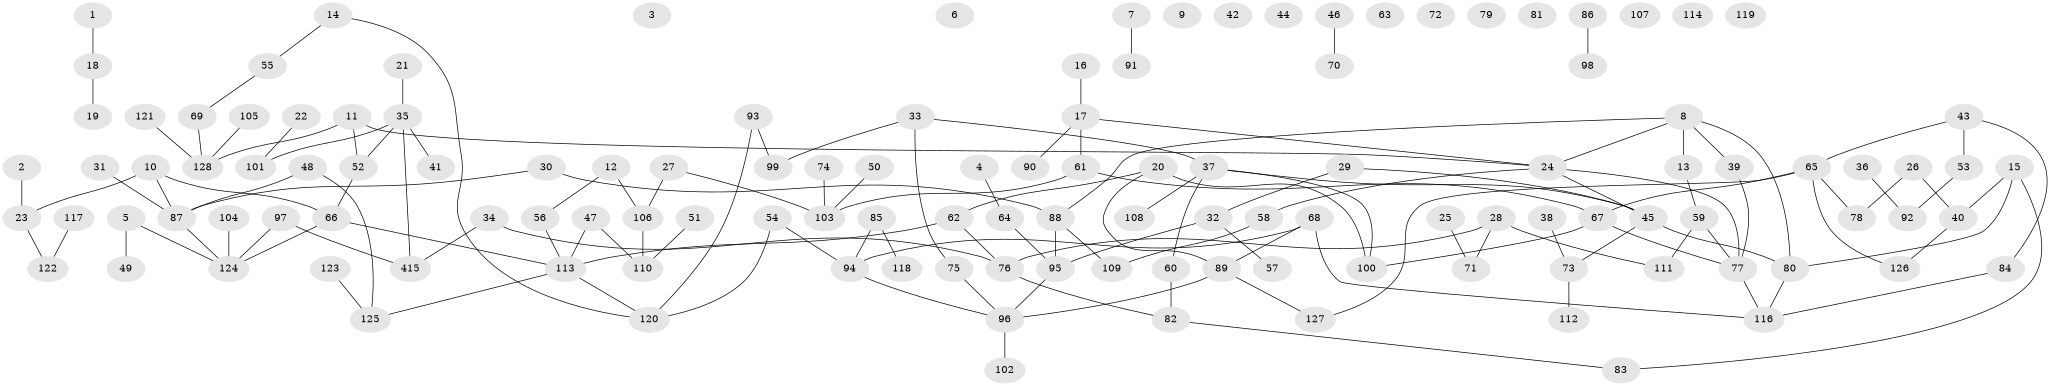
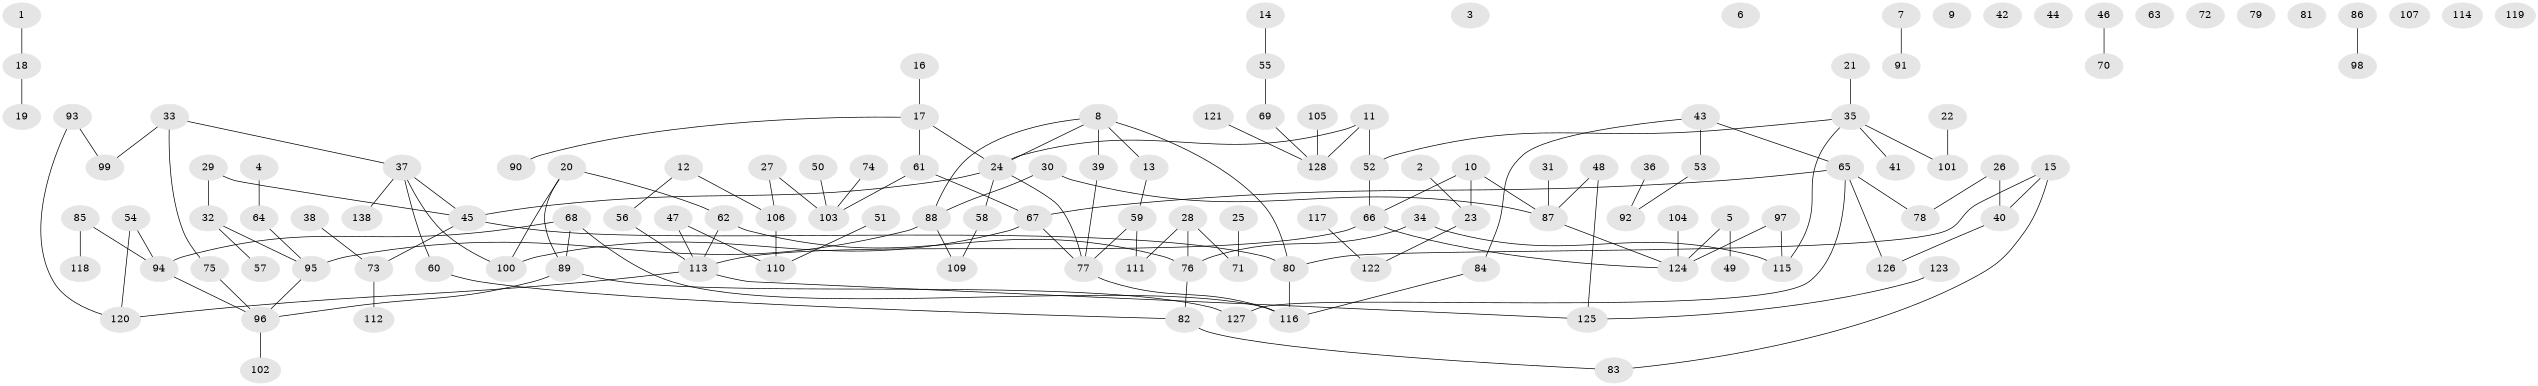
  graph {
    node [color=gray90 style=filled]
    1
    18
    19
    2
    23
    122
    3
    4
    64
    95
    5
    49
    124
    6
    7
    91
    8
    13
    24
    39
    80
    88
    59
    45
    58
    77
    116
    109
    9
    10
    66
    87
    113
    11
    52
    128
    12
    56
    106
    110
    111
    14
    55
    120
    69
    15
    40
    83
    126
    16
    17
    61
    90
    103
    67
    20
    62
    89
    100
    76
    127
    96
    21
    35
    101
-   115 [label=415]
+   115
    41
    22
    73
    25
    71
    26
    78
    27
    28
    82
    29
    32
    57
    30
    31
    33
    37
    75
    99
    60
-   108
+   108 [label=138]
    34
    36
    92
    38
    112
    42
    43
    53
    65
    84
    44
    46
    70
    47
    125
    48
    50
    51
    54
    94
    63
    68
    72
    74
    102
    79
    81
    85
    118
    86
    98
    93
    97
    104
    105
    107
    114
    117
    119
    121
    123
    1 -- 18
    18 -- 19
    2 -- 23
    23 -- 122
    4 -- 64
    64 -- 95
    95 -- 96
    5 -- 49
    5 -- 124
    7 -- 91
    8 -- 13
    8 -- 24
    8 -- 39
    8 -- 80
    8 -- 88
    13 -- 59
    24 -- 45
    24 -- 58
    24 -- 77
    39 -- 77
    80 -- 116
    88 -- 95
    88 -- 109
    59 -- 77
    59 -- 111
    45 -- 80
    45 -- 73
    58 -- 109
    77 -- 116
    10 -- 23
    10 -- 66
    10 -- 87
    66 -- 124
    66 -- 113
    87 -- 124
    113 -- 120
    113 -- 125
    11 -- 24
    11 -- 52
    11 -- 128
    52 -- 66
    12 -- 56
    12 -- 106
    56 -- 113
    106 -- 110
    14 -- 55
-   14 -- 120
    55 -- 69
    69 -- 128
    15 -- 80
    15 -- 40
    15 -- 83
    40 -- 126
    16 -- 17
    17 -- 24
    17 -- 61
    17 -- 90
    61 -- 103
    61 -- 67
    67 -- 77
    67 -- 100
    20 -- 62
    20 -- 89
    20 -- 100
    62 -- 113
    62 -- 76
    89 -- 127
    89 -- 96
    76 -- 82
    96 -- 102
    21 -- 35
    35 -- 52
    35 -- 101
    35 -- 115
    35 -- 41
    22 -- 101
    73 -- 112
    25 -- 71
    26 -- 40
    26 -- 78
    27 -- 106
    27 -- 103
    28 -- 111
    28 -- 76
    28 -- 71
    82 -- 83
    29 -- 45
    29 -- 32
    32 -- 95
    32 -- 57
    30 -- 88
    30 -- 87
    31 -- 87
    33 -- 37
    33 -- 75
    33 -- 99
    37 -- 45
    37 -- 100
    37 -- 60
    37 -- 108
    75 -- 96
    60 -- 82
    34 -- 76
    34 -- 115
    36 -- 92
    38 -- 73
    43 -- 53
    43 -- 65
    43 -- 84
    53 -- 92
    65 -- 126
    65 -- 67
    65 -- 127
    65 -- 78
    84 -- 116
    46 -- 70
    47 -- 113
    47 -- 110
    48 -- 87
    48 -- 125
    50 -- 103
    51 -- 110
    54 -- 120
    54 -- 94
    94 -- 96
    68 -- 116
    68 -- 89
    68 -- 94
    74 -- 103
    85 -- 94
    85 -- 118
    86 -- 98
    93 -- 120
    93 -- 99
    97 -- 124
    97 -- 115
    104 -- 124
    105 -- 128
    117 -- 122
    121 -- 128
    123 -- 125
  }
